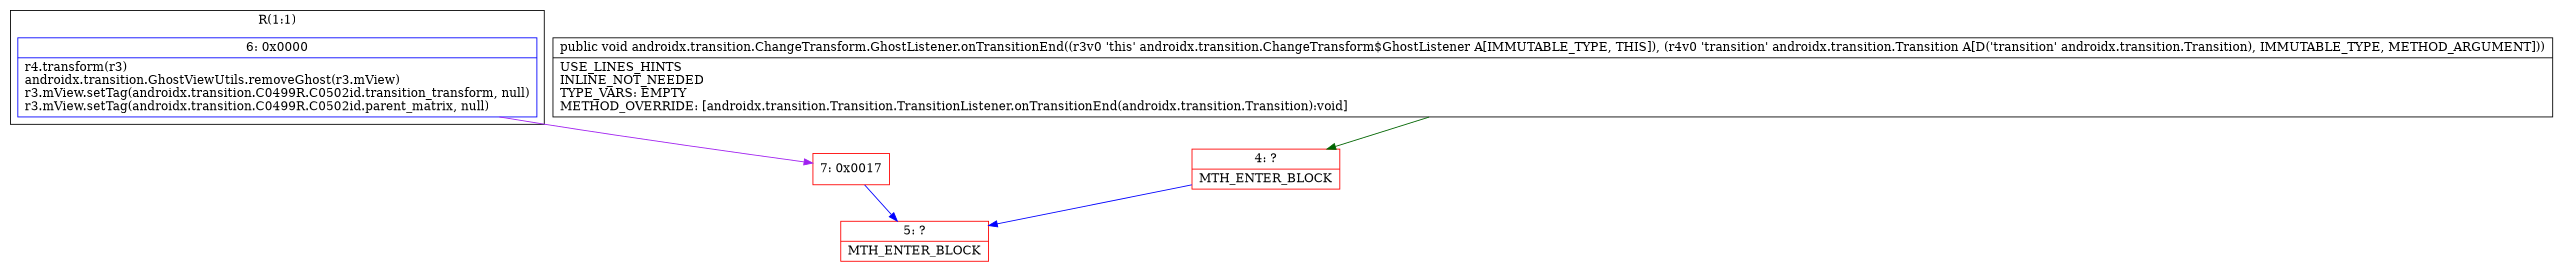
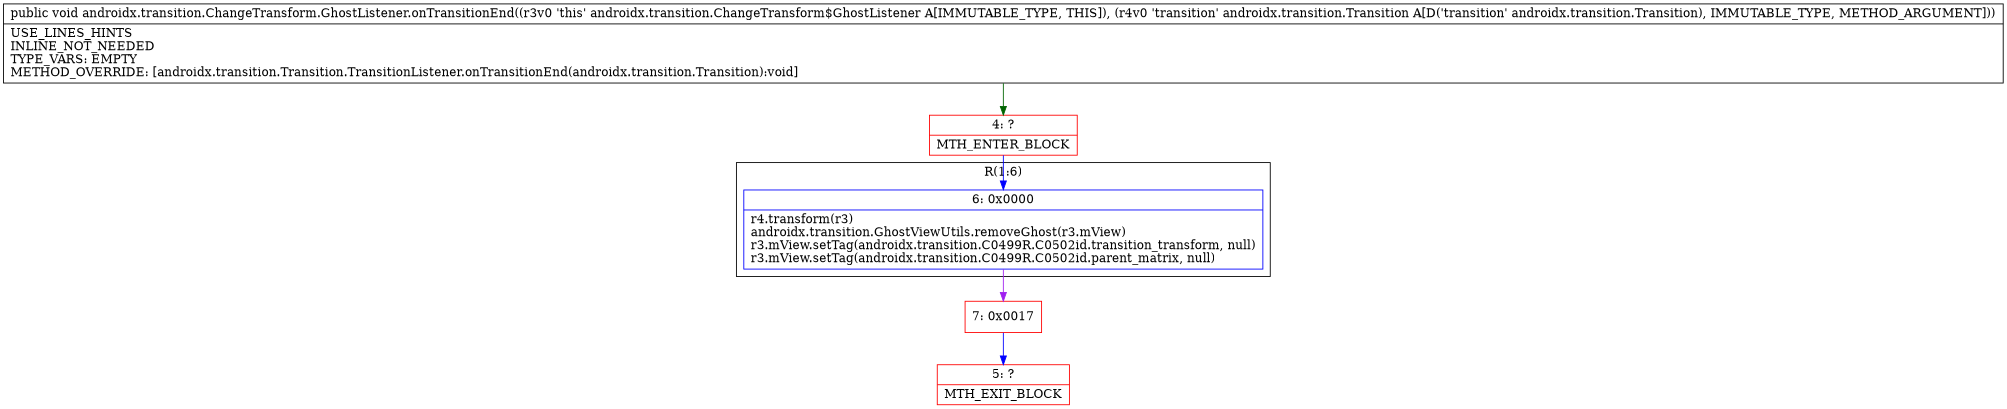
  digraph {
    node [color=red shape=record]
    edge [color=blue]
    n1 [color=blue label="{6\:\ 0x0000|r4.transform(r3)\landroidx.transition.GhostViewUtils.removeGhost(r3.mView)\lr3.mView.setTag(androidx.transition.C0499R.C0502id.transition_transform, null)\lr3.mView.setTag(androidx.transition.C0499R.C0502id.parent_matrix, null)\l}"]
    n2 [label="{7\:\ 0x0017}"]
-   n3 [label="{5\:\ ?|MTH_ENTER_BLOCK\l}"]
+   n3 [label="{5\:\ ?|MTH_EXIT_BLOCK\l}"]
    n4 [label="{4\:\ ?|MTH_ENTER_BLOCK\l}"]
    n5 [label="{public void androidx.transition.ChangeTransform.GhostListener.onTransitionEnd((r3v0 'this' androidx.transition.ChangeTransform$GhostListener A[IMMUTABLE_TYPE, THIS]), (r4v0 'transition' androidx.transition.Transition A[D('transition' androidx.transition.Transition), IMMUTABLE_TYPE, METHOD_ARGUMENT]))  | USE_LINES_HINTS\lINLINE_NOT_NEEDED\lTYPE_VARS: EMPTY\lMETHOD_OVERRIDE: [androidx.transition.Transition.TransitionListener.onTransitionEnd(androidx.transition.Transition):void]\l}" color=""]
    subgraph cluster_1 {
-     label="R(1:1)"
+     label="R(1:6)"
      n1
    }
    n1 -> n2 [color=purple]
    n2 -> n3
-   n4 -> n3
+   n4 -> n1
    n5 -> n4 [color=darkgreen]
  }
